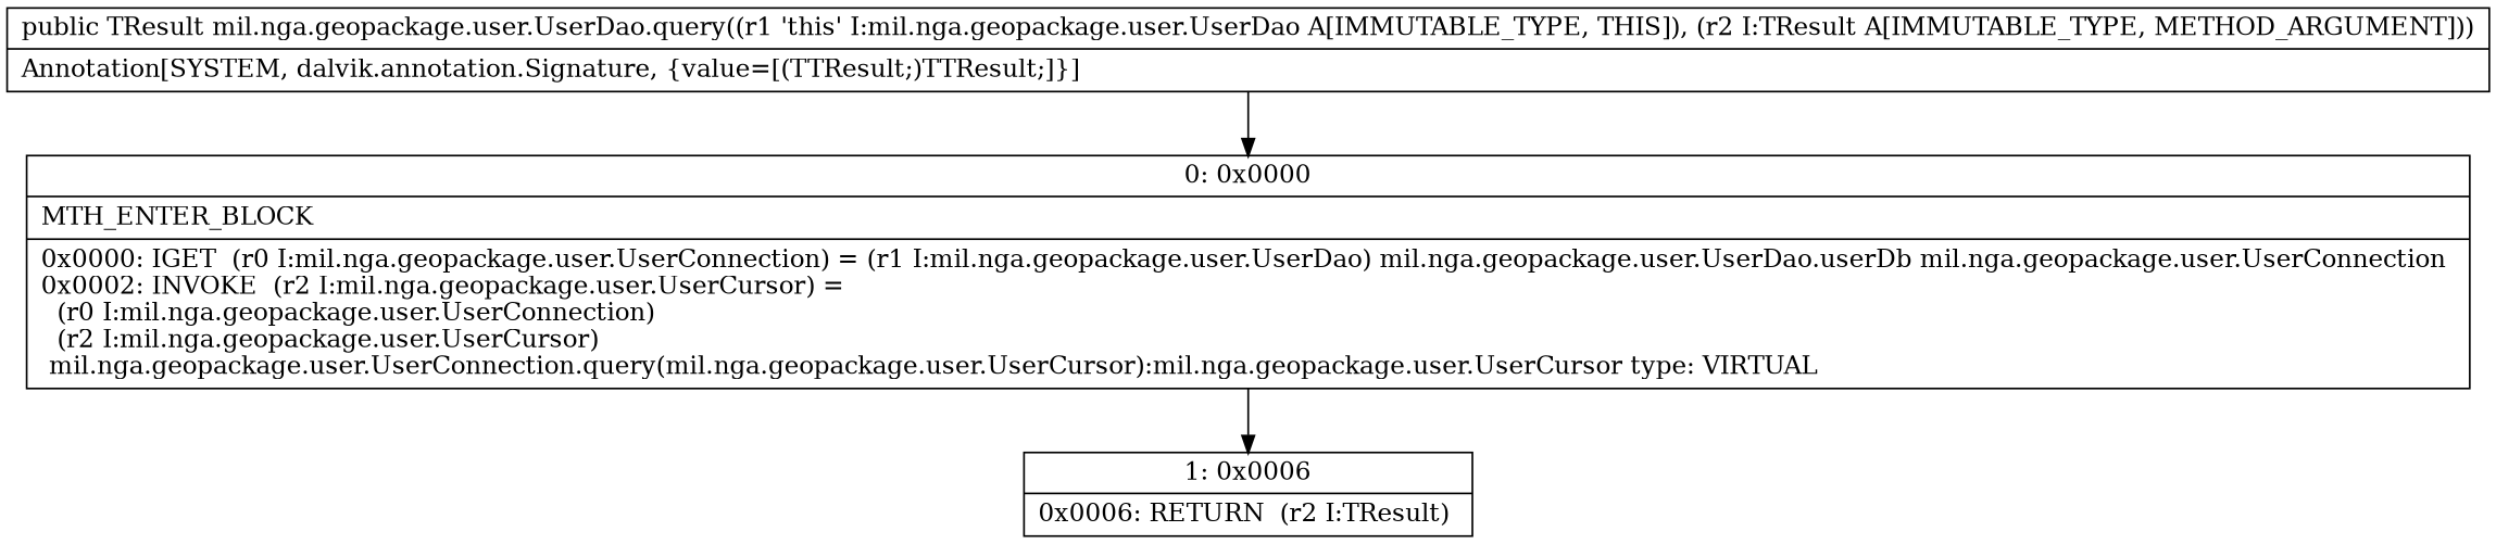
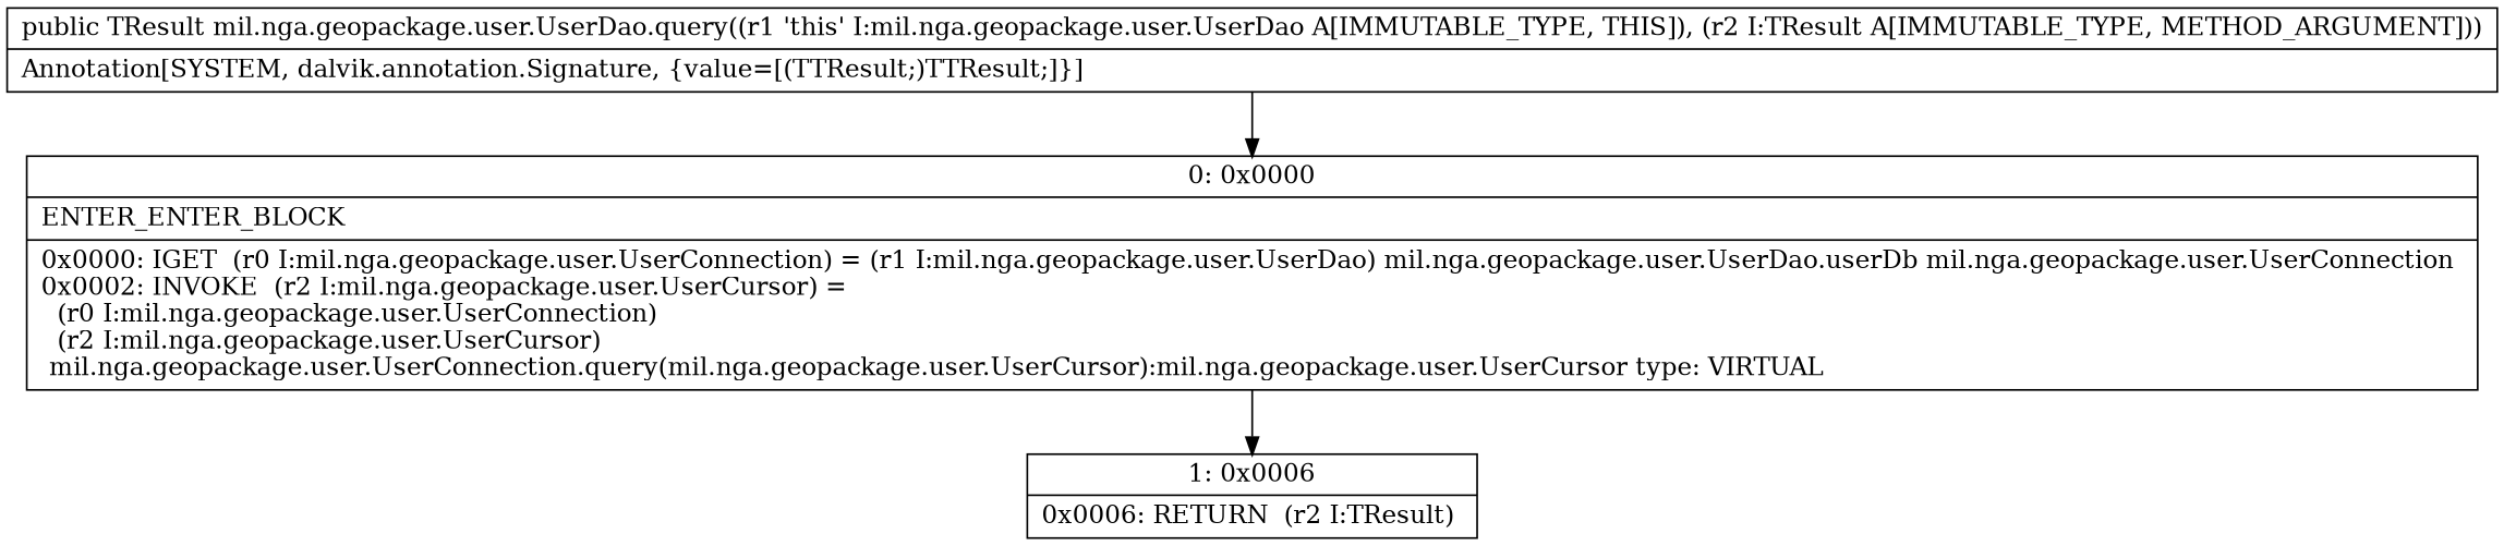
  digraph {
    node [shape=record]
-   n1 [label="{0\:\ 0x0000|MTH_ENTER_BLOCK\l|0x0000: IGET  (r0 I:mil.nga.geopackage.user.UserConnection) = (r1 I:mil.nga.geopackage.user.UserDao) mil.nga.geopackage.user.UserDao.userDb mil.nga.geopackage.user.UserConnection \l0x0002: INVOKE  (r2 I:mil.nga.geopackage.user.UserCursor) = \l  (r0 I:mil.nga.geopackage.user.UserConnection)\l  (r2 I:mil.nga.geopackage.user.UserCursor)\l mil.nga.geopackage.user.UserConnection.query(mil.nga.geopackage.user.UserCursor):mil.nga.geopackage.user.UserCursor type: VIRTUAL \l}"]
+   n1 [label="{0\:\ 0x0000|ENTER_ENTER_BLOCK\l|0x0000: IGET  (r0 I:mil.nga.geopackage.user.UserConnection) = (r1 I:mil.nga.geopackage.user.UserDao) mil.nga.geopackage.user.UserDao.userDb mil.nga.geopackage.user.UserConnection \l0x0002: INVOKE  (r2 I:mil.nga.geopackage.user.UserCursor) = \l  (r0 I:mil.nga.geopackage.user.UserConnection)\l  (r2 I:mil.nga.geopackage.user.UserCursor)\l mil.nga.geopackage.user.UserConnection.query(mil.nga.geopackage.user.UserCursor):mil.nga.geopackage.user.UserCursor type: VIRTUAL \l}"]
    n2 [label="{1\:\ 0x0006|0x0006: RETURN  (r2 I:TResult) \l}"]
    n3 [label="{public TResult mil.nga.geopackage.user.UserDao.query((r1 'this' I:mil.nga.geopackage.user.UserDao A[IMMUTABLE_TYPE, THIS]), (r2 I:TResult A[IMMUTABLE_TYPE, METHOD_ARGUMENT]))  | Annotation[SYSTEM, dalvik.annotation.Signature, \{value=[(TTResult;)TTResult;]\}]\l}"]
    n1 -> n2
    n3 -> n1
  }
